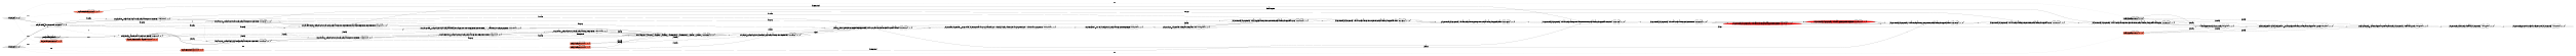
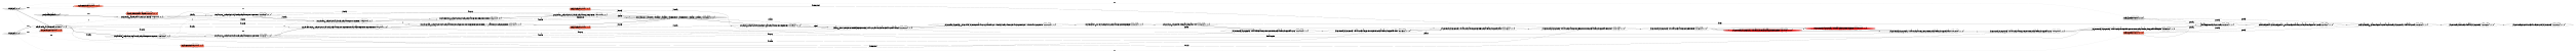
  digraph {
    rankdir=LR
    node [fillcolor=white shape=ellipse style=filled]
    edge [style=solid]
    n1 [label="jobSpec.setConfigAsProperties(ConfigUtils.configToProperties(jobSpec.getConfig()))@@@27@@@['1', '1', '0']"]
    n2 [label="DynamicConfigGenerator dynamicConfigGenerator = DynamicConfigGeneratorFactory.createDynamicConfigGenerator(sysConfig)@@@24@@@['1', '1', '0']"]
    n3 [label="Config dynamicConfig = dynamicConfigGenerator.generateDynamicConfig(jobSpec.getConfig().withFallback(sysConfig))@@@25@@@['1', '1', '0']"]
    n4 [label="jobSpec.setConfig(dynamicConfig.withFallback(jobSpec.getConfig()))@@@26@@@['1', '1', '0']"]
    n5 [fillcolor=tomato label="Long flowExecutionId@@@2@@@['1', '0', '0']"]
    n6 [label="jobSpec.setConfig(jobSpec.getConfig().withValue(ConfigurationKeys.FLOW_EXECUTION_ID_KEY,ConfigValueFactory.fromAnyRef(flowExecutionId)))@@@17@@@['1', '1', '0']"]
    n7 [label="jobSpec.setConfig(jobSpec.getConfig().withoutPath(ConfigurationKeys.JOB_SCHEDULE_KEY))@@@18@@@['1', '1', '0']"]
    n8 [label="addTrackingEventConfig(jobSpec,sysConfig)@@@23@@@['1', '1', '0']"]
    n9 [fillcolor=tomato label="Long flowExecutionId@@@2@@@['0', '1', '0']" shape=box]
    n10 [label="JobSpec jobSpec = jobSpecBuilder.withTemplate(jobTemplateUri).build()@@@13@@@['1', '1', '0']"]
    n11 [label="jobSpec.setConfig(jobSpec.getConfig().withValue(ConfigurationKeys.FLOW_GROUP_KEY,ConfigValueFactory.fromAnyRef(flowGroup)))@@@14@@@['1', '1', '0']"]
    n12 [label="jobSpec.setConfig(jobSpec.getConfig().withValue(ConfigurationKeys.FLOW_NAME_KEY,ConfigValueFactory.fromAnyRef(flowName)))@@@15@@@['1', '1', '0']"]
    n13 [label="String flowName = ConfigUtils.getString(flowConfig,ConfigurationKeys.FLOW_NAME_KEY,\"\")@@@4@@@['1', '1', '0']"]
    n14 [label="jobName = Joiner.on(JOB_NAME_COMPONENT_SEPARATION_CHAR).join(flowGroup,flowName,jobName,edgeId,flowInputPath.hashCode())@@@10@@@['1', '1', '0']"]
    n15 [label="String flowGroup = ConfigUtils.getString(flowConfig,ConfigurationKeys.FLOW_GROUP_KEY,\"\")@@@5@@@['1', '1', '0']"]
    n16 [label="String flowGroup = ConfigUtils.getString(jobConfig,ConfigurationKeys.FLOW_GROUP_KEY,\"\")@@@4@@@['0', '0', '1']"]
    n17 [label="jobSpec.setConfig(jobSpec.getConfig().withValue(ConfigurationKeys.JOB_NAME_KEY,ConfigValueFactory.fromAnyRef(jobName)))@@@20@@@['1', '1', '0']"]
    n18 [label="jobSpec.setConfig(jobSpec.getConfig().withValue(ConfigurationKeys.JOB_NAME_KEY,ConfigValueFactory.fromAnyRef(jobName)))@@@16@@@['1', '1', '0']"]
    n19 [label="JobSpec.Builder jobSpecBuilder = JobSpec.builder(jobSpecURIGenerator(flowGroup,jobName,flowSpec)).withConfig(jobConfig).withDescription(flowSpec.getDescription()).withVersion(flowSpec.getVersion())@@@11@@@['1', '1', '0']"]
    n20 [label="jobSpec.setConfig(jobSpec.getConfig().withValue(ConfigurationKeys.JOB_GROUP_KEY,ConfigValueFactory.fromAnyRef(flowGroup)))@@@21@@@['1', '1', '0']"]
    n21 [label="String flowName = ConfigUtils.getString(jobConfig,ConfigurationKeys.FLOW_NAME_KEY,\"\")@@@5@@@['0', '0', '1']"]
    n22 [label="String flowFailureOption = ConfigUtils.getString(flowConfig,ConfigurationKeys.FLOW_FAILURE_OPTION,DagManager.DEFAULT_FLOW_FAILURE_OPTION)@@@6@@@['1', '1', '0']"]
    n23 [fillcolor=lightgray label="return \"(flowGroup: \" + flowGroup + \", flowName: \" + flowName + \", flowExecutionId: \" + flowExecutionId + \", jobName: \" + jobName + \")\"@@@8@@@['1', '1', '1']"]
    n24 [fillcolor=lightgray label="Config sysConfig@@@2@@@['1', '0', '0']" shape=box]
    n25 [label="String edgeId = ConfigUtils.getString(jobConfig,FlowGraphConfigurationKeys.FLOW_EDGE_ID_KEY,\"\")@@@9@@@['1', '1', '0']"]
    n26 [label="URI jobTemplateUri = new URI(jobConfig.getString(ConfigurationKeys.JOB_TEMPLATE_PATH))@@@12@@@['1', '1', '0']"]
    n27 [label="jobSpec.setConfig(jobSpec.getConfig().withValue(ConfigurationKeys.FLOW_FAILURE_OPTION,ConfigValueFactory.fromAnyRef(flowFailureOption)))@@@22@@@['1', '1', '0']"]
    n28 [fillcolor=tomato label="Config jobConfig@@@2@@@['1', '0', '0']" shape=box]
    n29 [label="String flowInputPath = ConfigUtils.getString(flowConfig,DatasetDescriptorConfigKeys.FLOW_INPUT_DATASET_DESCRIPTOR_PREFIX + \".\" + DatasetDescriptorConfigKeys.PATH_KEY,\"\")@@@7@@@['1', '1', '0']"]
    n30 [fillcolor=tomato label="Config sysConfig@@@2@@@['0', '1', '0']" shape=box]
    n31 [label="Config jobConfig = dagNode.getValue().getJobSpec().getConfig()@@@3@@@['0', '0', '1']"]
    n32 [label="String jobName = ConfigUtils.getString(jobConfig,ConfigurationKeys.JOB_NAME_KEY,\"\")@@@7@@@['0', '0', '1']"]
    n33 [label="Long flowExecutionId = ConfigUtils.getLong(jobConfig,ConfigurationKeys.FLOW_EXECUTION_ID_KEY,0L)@@@6@@@['0', '0', '1']"]
    n34 [fillcolor=red label="jobSpec.setConfig(jobSpec.getConfig().withoutPath(GOBBLIN_JOB_TEMPLATE_KEY))@@@19@@@['0', '1', '0']"]
    n35 [fillcolor=lightgray label="getFullyQualifiedJobName['0', '0', '1']" shape=diamond]
    n36 [fillcolor=tomato label="DagNode<JobExecutionPlan> dagNode@@@2@@@['0', '0', '1']" shape=box]
    n37 [fillcolor=red label="jobSpec.setConfig(jobSpec.getConfig().withoutPath(FSFlowTemplateCatalog.JOB_TEMPLATE_KEY))@@@19@@@['1', '0', '0']"]
    n38 [fillcolor=tomato label="Config jobConfig@@@2@@@['0', '1', '0']" shape=box]
    n39 [label="Config flowConfig = flowSpec.getConfig()@@@3@@@['1', '1', '0']"]
    n40 [fillcolor=lightgray label="buildJobSpec['1', '0', '0']" shape=diamond]
    n41 [fillcolor=tomato label="FlowSpec flowSpec@@@2@@@['1', '1', '0']" shape=box]
    n42 [fillcolor=lightgray label="buildJobSpec['0', '1', '0']" shape=diamond]
    n2 -> n3 [style=bold]
    n3 -> n4 [style=bold]
    n4 -> n1 [style=bold]
    n5 -> n6 [label=flowExecutionId]
    n6 -> n7 [style=bold]
    n7 -> n34 [style=bold]
    n7 -> n37 [style=bold]
    n8 -> n2 [style=bold]
    n9 -> n6 [label=flowExecutionId]
    n10 -> n8 [label=jobSpec]
    n10 -> n11 [style=bold]
    n11 -> n12 [style=bold]
    n12 -> n18 [style=bold]
    n13 -> n12 [label=flowName]
    n13 -> n14 [label=flowName]
    n13 -> n15 [style=bold]
    n13 -> n16 [label=0 style=dashed]
    n14 -> n17 [label=jobName]
    n14 -> n18 [label=jobName]
    n14 -> n19 [style=bold]
    n15 -> n11 [label=flowGroup]
    n15 -> n14 [label=flowGroup]
    n15 -> n20 [label=flowGroup]
    n15 -> n21 [label=0 style=dashed]
    n15 -> n22 [style=bold]
    n16 -> n21 [style=bold]
    n16 -> n23 [label=flowGroup]
    n17 -> n20 [style=bold]
    n18 -> n6 [style=bold]
    n19 -> n26 [style=bold]
    n20 -> n27 [style=bold]
    n21 -> n23 [label=flowName]
    n21 -> n33 [style=bold]
    n22 -> n27 [label=flowFailureOption]
    n22 -> n29 [style=bold]
    n22 -> n33 [label=0 style=dashed]
    n23 -> n14 [label=jobName]
    n23 -> n25 [style=bold]
    n24 -> n2 [label=sysConfig]
    n24 -> n3 [label=sysConfig]
    n24 -> n8 [label=sysConfig]
    n25 -> n14 [label=edgeId]
    n25 -> n14 [style=bold]
    n26 -> n10 [style=bold]
    n27 -> n8 [style=bold]
    n28 -> n23 [label=jobConfig]
    n28 -> n25 [label=jobConfig]
    n29 -> n23 [style=bold]
    n30 -> n2 [label=sysConfig]
    n30 -> n3 [label=sysConfig]
    n30 -> n8 [label=sysConfig]
    n31 -> n16 [label=jobConfig]
    n31 -> n16 [style=bold]
    n31 -> n21 [label=jobConfig]
    n31 -> n32 [label=jobConfig]
    n31 -> n33 [label=jobConfig]
    n32 -> n23 [style=bold]
    n32 -> n23 [label=jobName]
    n33 -> n23 [label=flowExecutionId]
    n33 -> n32 [style=bold]
    n34 -> n17 [style=bold]
    n35 -> n31 [style=bold]
    n35 -> n36 [label=true style=dotted]
    n37 -> n17 [style=bold]
    n37 -> n34 [label=0 style=dashed]
    n38 -> n23 [label=jobConfig]
    n38 -> n25 [label=jobConfig]
    n39 -> n13 [style=bold]
    n39 -> n13 [label=flowConfig]
    n39 -> n15 [label=flowConfig]
    n39 -> n22 [label=flowConfig]
    n39 -> n29 [label=flowConfig]
    n39 -> n31 [label=0 style=dashed]
    n40 -> n5 [label=true style=dotted]
    n40 -> n24 [label=true style=dotted]
+   n40 -> n28 [label=true style=dotted]
    n40 -> n39 [style=bold]
    n40 -> n41 [label=true style=dotted]
    n42 -> n9 [label=true style=dotted]
    n42 -> n30 [label=true style=dotted]
    n42 -> n38 [label=true style=dotted]
    n42 -> n39 [style=bold]
    n42 -> n41 [label=true style=dotted]
  }
